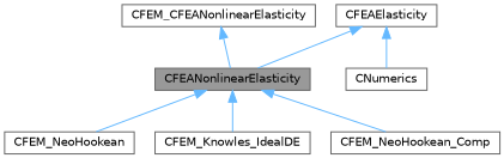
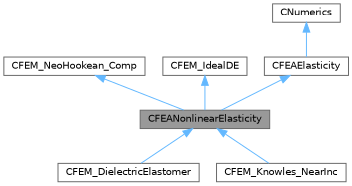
  digraph {
    node [color=gray40 fillcolor=white fontname=Helvetica fontsize=10 shape=box style=filled]
    edge [color=steelblue1 dir=back fontname=Helvetica fontsize=10 labelfontname=Helvetica labelfontsize=10 style=solid]
    n1 [fillcolor=grey60 fontcolor=black height=0.2 label=CFEANonlinearElasticity width=0.4]
-   n2 [height=0.2 label=CFEM_NeoHookean width=0.4]
-   n3 [height=0.2 label=CFEM_Knowles_IdealDE width=0.4]
+   n2 [height=0.2 label=CFEM_DielectricElastomer width=0.4]
+   n3 [height=0.2 label=CFEM_Knowles_NearInc width=0.4]
    n4 [height=0.2 label=CFEM_NeoHookean_Comp width=0.4]
-   n5 [height=0.2 label=CFEM_CFEANonlinearElasticity width=0.4]
+   n5 [height=0.2 label=CFEM_IdealDE width=0.4]
    n6 [height=0.2 label=CFEAElasticity width=0.4]
    n7 [height=0.2 label=CNumerics width=0.4]
    n1 -> n2
    n1 -> n3
-   n1 -> n4
+   n4 -> n1
    n5 -> n1
    n6 -> n1
-   n6 -> n7
+   n7 -> n6
  }
